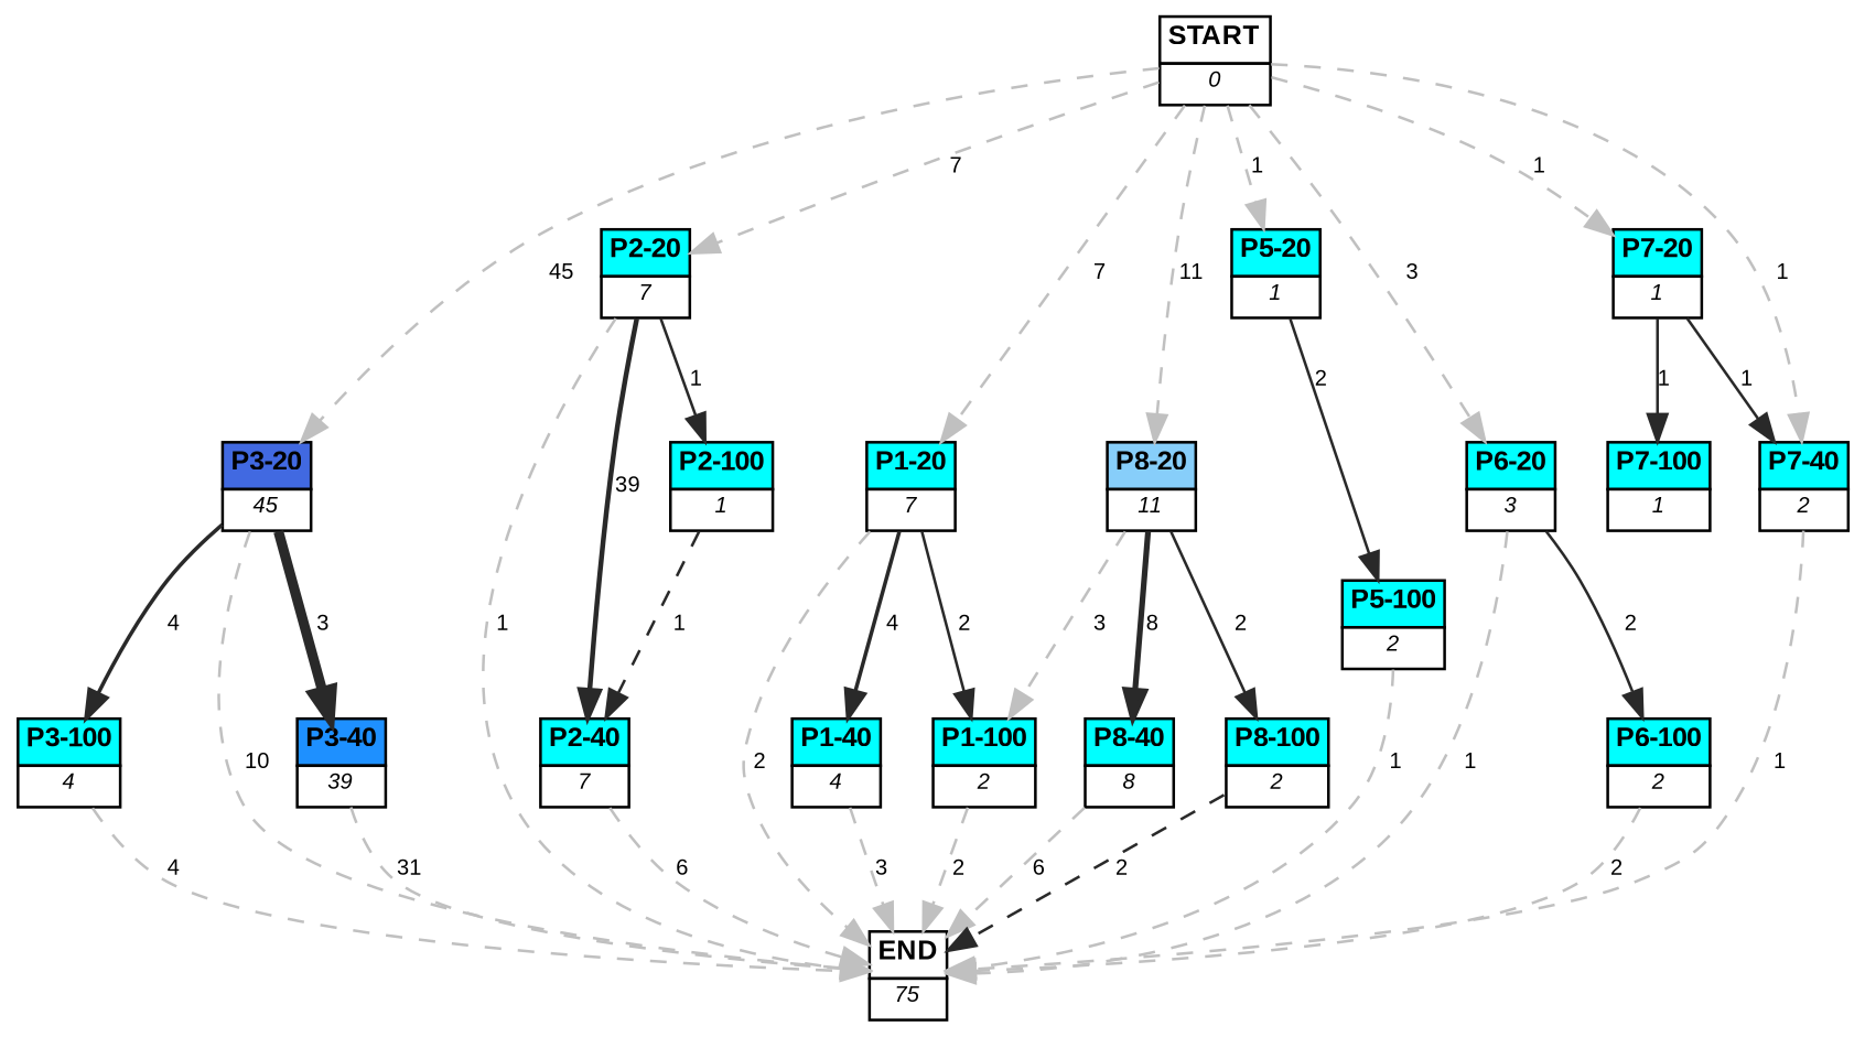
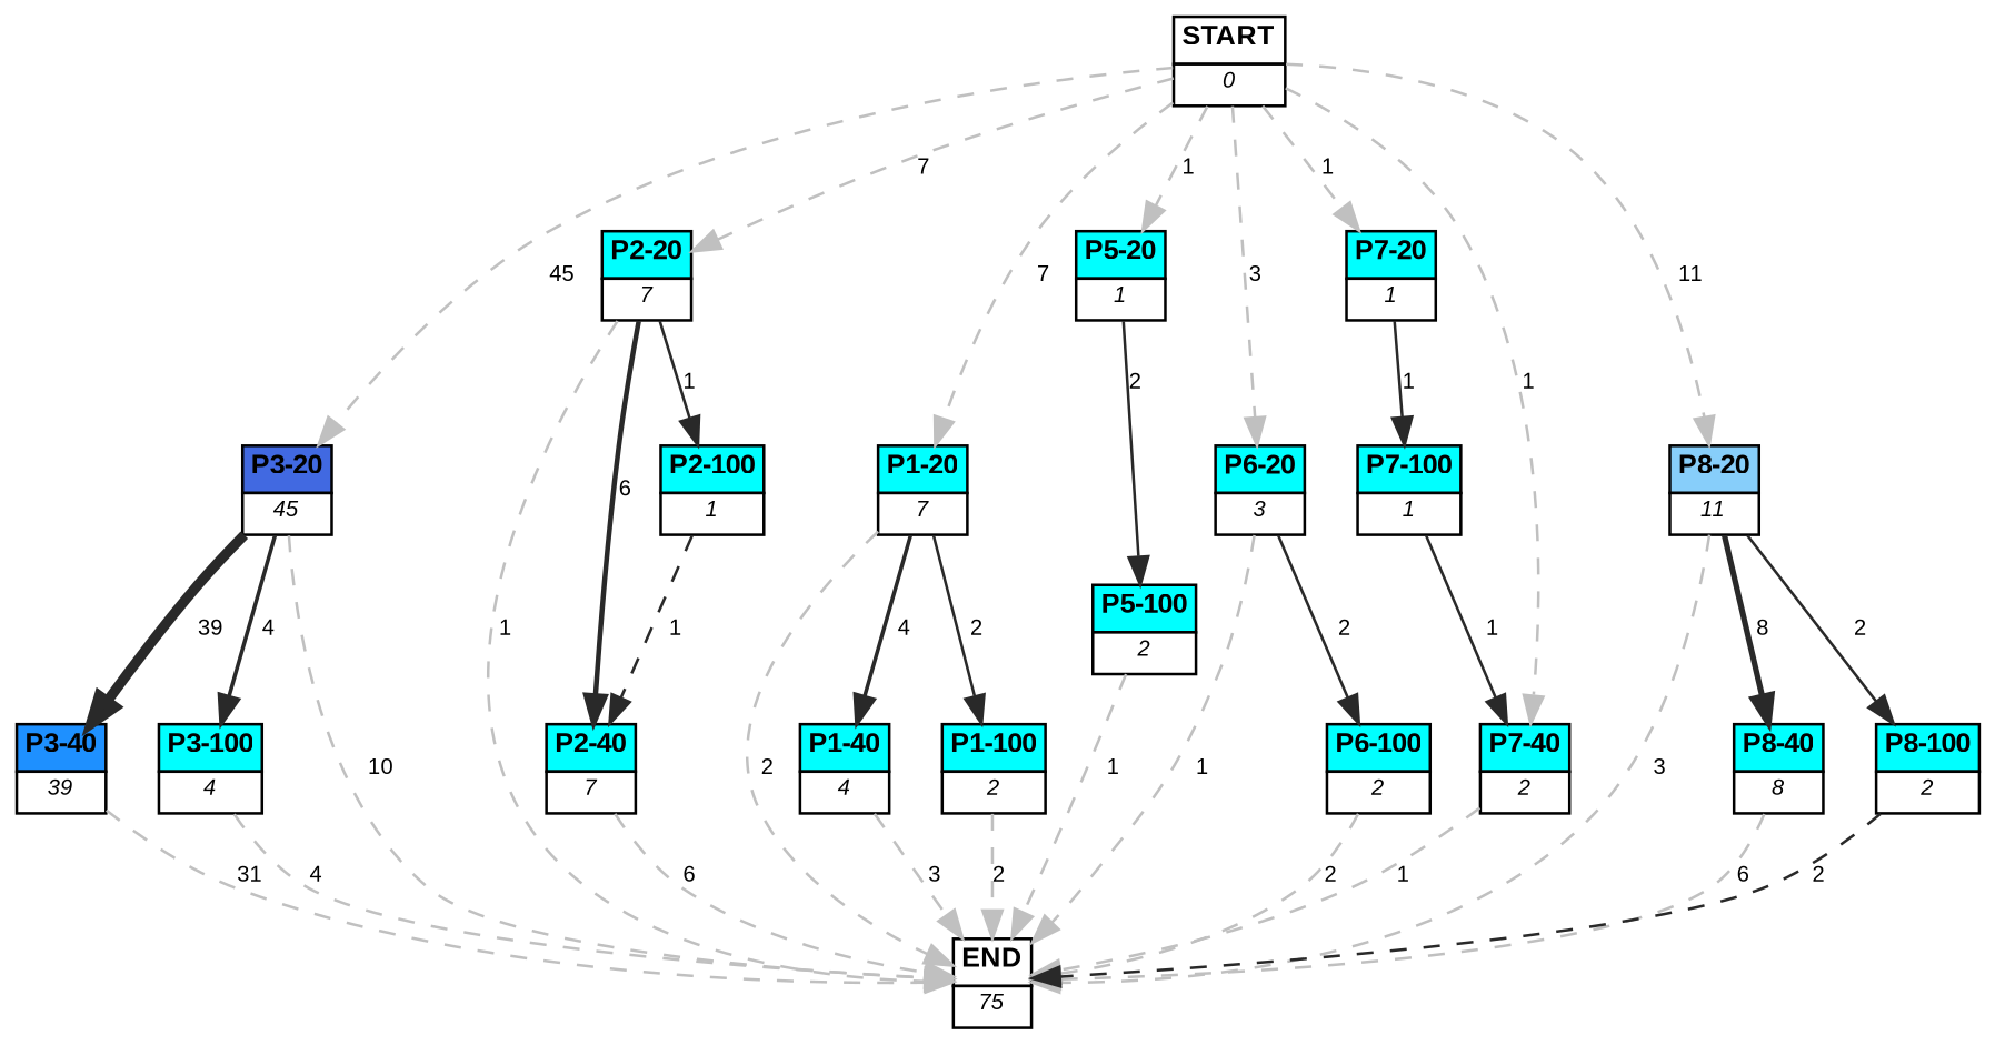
  digraph {
    node [shape=plain]
    edge [color=grey fontname=Arial fontsize=8 labelfloat=false style=dashed]
    n1 [label=<<table border="0" cellborder="1" cellspacing="0"><tr><td bgcolor="royalblue"><FONT face="Arial" POINT-SIZE="10"><b>P3-20</b></FONT></td></tr><tr><td bgcolor="white"><FONT face="Arial" POINT-SIZE="8"><i>45</i></FONT></td></tr></table>>]
    n2 [label=<<table border="0" cellborder="1" cellspacing="0"><tr><td bgcolor="dodgerblue"><FONT face="Arial" POINT-SIZE="10"><b>P3-40</b></FONT></td></tr><tr><td bgcolor="white"><FONT face="Arial" POINT-SIZE="8"><i>39</i></FONT></td></tr></table>>]
    n3 [label=<<table border="0" cellborder="1" cellspacing="0"><tr><td bgcolor="aqua"><FONT face="Arial" POINT-SIZE="10"><b>P3-100</b></FONT></td></tr><tr><td bgcolor="white"><FONT face="Arial" POINT-SIZE="8"><i>4</i></FONT></td></tr></table>>]
    n4 [label=<<table border="0" cellborder="1" cellspacing="0"><tr><td bgcolor="white"><FONT face="Arial" POINT-SIZE="10"><b>END</b></FONT></td></tr><tr><td bgcolor="white"><FONT face="Arial" POINT-SIZE="8"><i>75</i></FONT></td></tr></table>>]
    n5 [label=<<table border="0" cellborder="1" cellspacing="0"><tr><td bgcolor="aqua"><FONT face="Arial" POINT-SIZE="10"><b>P2-20</b></FONT></td></tr><tr><td bgcolor="white"><FONT face="Arial" POINT-SIZE="8"><i>7</i></FONT></td></tr></table>>]
    n6 [label=<<table border="0" cellborder="1" cellspacing="0"><tr><td bgcolor="aqua"><FONT face="Arial" POINT-SIZE="10"><b>P2-40</b></FONT></td></tr><tr><td bgcolor="white"><FONT face="Arial" POINT-SIZE="8"><i>7</i></FONT></td></tr></table>>]
    n7 [label=<<table border="0" cellborder="1" cellspacing="0"><tr><td bgcolor="aqua"><FONT face="Arial" POINT-SIZE="10"><b>P2-100</b></FONT></td></tr><tr><td bgcolor="white"><FONT face="Arial" POINT-SIZE="8"><i>1</i></FONT></td></tr></table>>]
    n8 [label=<<table border="0" cellborder="1" cellspacing="0"><tr><td bgcolor="aqua"><FONT face="Arial" POINT-SIZE="10"><b>P1-20</b></FONT></td></tr><tr><td bgcolor="white"><FONT face="Arial" POINT-SIZE="8"><i>7</i></FONT></td></tr></table>>]
    n9 [label=<<table border="0" cellborder="1" cellspacing="0"><tr><td bgcolor="aqua"><FONT face="Arial" POINT-SIZE="10"><b>P1-40</b></FONT></td></tr><tr><td bgcolor="white"><FONT face="Arial" POINT-SIZE="8"><i>4</i></FONT></td></tr></table>>]
    n10 [label=<<table border="0" cellborder="1" cellspacing="0"><tr><td bgcolor="aqua"><FONT face="Arial" POINT-SIZE="10"><b>P1-100</b></FONT></td></tr><tr><td bgcolor="white"><FONT face="Arial" POINT-SIZE="8"><i>2</i></FONT></td></tr></table>>]
    n11 [label=<<table border="0" cellborder="1" cellspacing="0"><tr><td bgcolor="aqua"><FONT face="Arial" POINT-SIZE="10"><b>P5-20</b></FONT></td></tr><tr><td bgcolor="white"><FONT face="Arial" POINT-SIZE="8"><i>1</i></FONT></td></tr></table>>]
    n12 [label=<<table border="0" cellborder="1" cellspacing="0"><tr><td bgcolor="aqua"><FONT face="Arial" POINT-SIZE="10"><b>P5-100</b></FONT></td></tr><tr><td bgcolor="white"><FONT face="Arial" POINT-SIZE="8"><i>2</i></FONT></td></tr></table>>]
    n13 [label=<<table border="0" cellborder="1" cellspacing="0"><tr><td bgcolor="aqua"><FONT face="Arial" POINT-SIZE="10"><b>P6-20</b></FONT></td></tr><tr><td bgcolor="white"><FONT face="Arial" POINT-SIZE="8"><i>3</i></FONT></td></tr></table>>]
    n14 [label=<<table border="0" cellborder="1" cellspacing="0"><tr><td bgcolor="aqua"><FONT face="Arial" POINT-SIZE="10"><b>P6-100</b></FONT></td></tr><tr><td bgcolor="white"><FONT face="Arial" POINT-SIZE="8"><i>2</i></FONT></td></tr></table>>]
    n15 [label=<<table border="0" cellborder="1" cellspacing="0"><tr><td bgcolor="aqua"><FONT face="Arial" POINT-SIZE="10"><b>P7-20</b></FONT></td></tr><tr><td bgcolor="white"><FONT face="Arial" POINT-SIZE="8"><i>1</i></FONT></td></tr></table>>]
    n16 [label=<<table border="0" cellborder="1" cellspacing="0"><tr><td bgcolor="aqua"><FONT face="Arial" POINT-SIZE="10"><b>P7-100</b></FONT></td></tr><tr><td bgcolor="white"><FONT face="Arial" POINT-SIZE="8"><i>1</i></FONT></td></tr></table>>]
    n17 [label=<<table border="0" cellborder="1" cellspacing="0"><tr><td bgcolor="aqua"><FONT face="Arial" POINT-SIZE="10"><b>P7-40</b></FONT></td></tr><tr><td bgcolor="white"><FONT face="Arial" POINT-SIZE="8"><i>2</i></FONT></td></tr></table>>]
    n18 [label=<<table border="0" cellborder="1" cellspacing="0"><tr><td bgcolor="lightskyblue"><FONT face="Arial" POINT-SIZE="10"><b>P8-20</b></FONT></td></tr><tr><td bgcolor="white"><FONT face="Arial" POINT-SIZE="8"><i>11</i></FONT></td></tr></table>>]
    n19 [label=<<table border="0" cellborder="1" cellspacing="0"><tr><td bgcolor="aqua"><FONT face="Arial" POINT-SIZE="10"><b>P8-40</b></FONT></td></tr><tr><td bgcolor="white"><FONT face="Arial" POINT-SIZE="8"><i>8</i></FONT></td></tr></table>>]
    n20 [label=<<table border="0" cellborder="1" cellspacing="0"><tr><td bgcolor="aqua"><FONT face="Arial" POINT-SIZE="10"><b>P8-100</b></FONT></td></tr><tr><td bgcolor="white"><FONT face="Arial" POINT-SIZE="8"><i>2</i></FONT></td></tr></table>>]
    n21 [label=<<table border="0" cellborder="1" cellspacing="0"><tr><td bgcolor="white"><FONT face="Arial" POINT-SIZE="10"><b>START</b></FONT></td></tr><tr><td bgcolor="white"><FONT face="Arial" POINT-SIZE="8"><i>0</i></FONT></td></tr></table>>]
-   n1 -> n2 [color=grey16 label=3 penwidth=3.6635616461296463 style=""]
+   n1 -> n2 [color=grey16 label=39 penwidth=3.6635616461296463 style=""]
    n1 -> n3 [color=grey16 label=4 penwidth=1.3862943611198906 style=""]
    n1 -> n4 [label=10]
    n2 -> n4 [label=31]
    n3 -> n4 [label=4]
    n5 -> n4 [label=1]
-   n5 -> n6 [color=grey16 label=39 penwidth=1.791759469228055 style=""]
+   n5 -> n6 [color=grey16 label=6 penwidth=1.791759469228055 style=""]
    n5 -> n7 [color=grey16 label=1 penwidth=1 style=""]
    n6 -> n4 [label=6]
    n7 -> n6 [color=grey16 label=1 penwidth=1]
    n8 -> n4 [label=2]
    n8 -> n9 [color=grey16 label=4 penwidth=1.3862943611198906 style=""]
    n8 -> n10 [color=grey16 label=2 penwidth=1 style=""]
    n9 -> n4 [label=3]
    n10 -> n4 [label=2]
    n11 -> n12 [color=grey16 label=2 penwidth=1 style=""]
    n12 -> n4 [label=1]
    n13 -> n4 [label=1]
    n13 -> n14 [color=grey16 label=2 penwidth=1 style=""]
    n14 -> n4 [label=2]
    n15 -> n16 [color=grey16 label=1 penwidth=1 style=""]
-   n15 -> n17 [color=grey16 label=1 penwidth=1 style=""]
+   n16 -> n17 [color=grey16 label=1 penwidth=1 style=""]
    n17 -> n4 [label=1]
-   n18 -> n10 [label=3]
+   n18 -> n4 [label=3]
    n18 -> n19 [color=grey16 label=8 penwidth=2.0794415416798357 style=""]
    n18 -> n20 [color=grey16 label=2 penwidth=1 style=""]
    n19 -> n4 [label=6]
    n20 -> n4 [color=grey16 label=2]
    n21 -> n1 [label=45]
    n21 -> n5 [label=7]
    n21 -> n8 [label=7]
    n21 -> n11 [label=1]
    n21 -> n13 [label=3]
    n21 -> n15 [label=1]
    n21 -> n17 [label=1]
    n21 -> n18 [label=11]
  }
